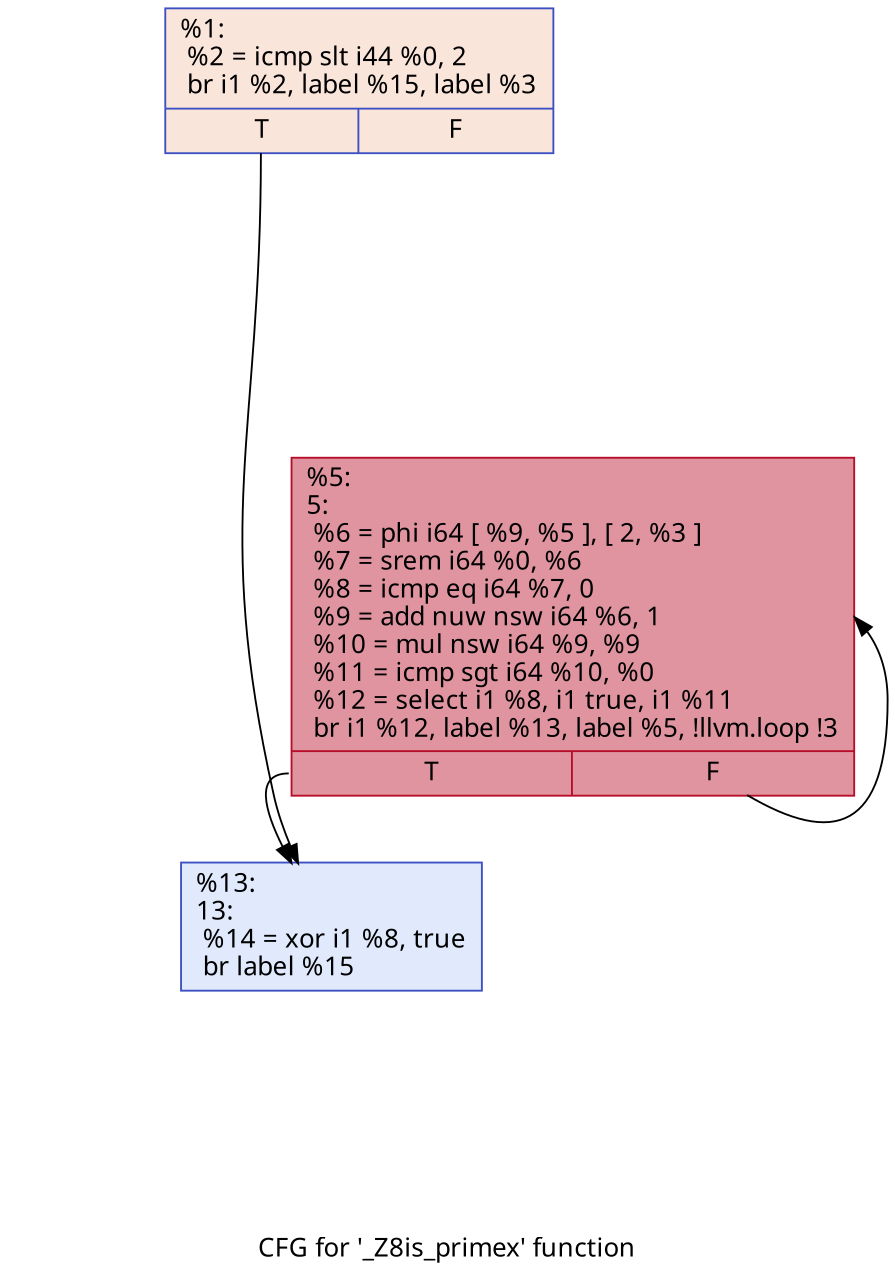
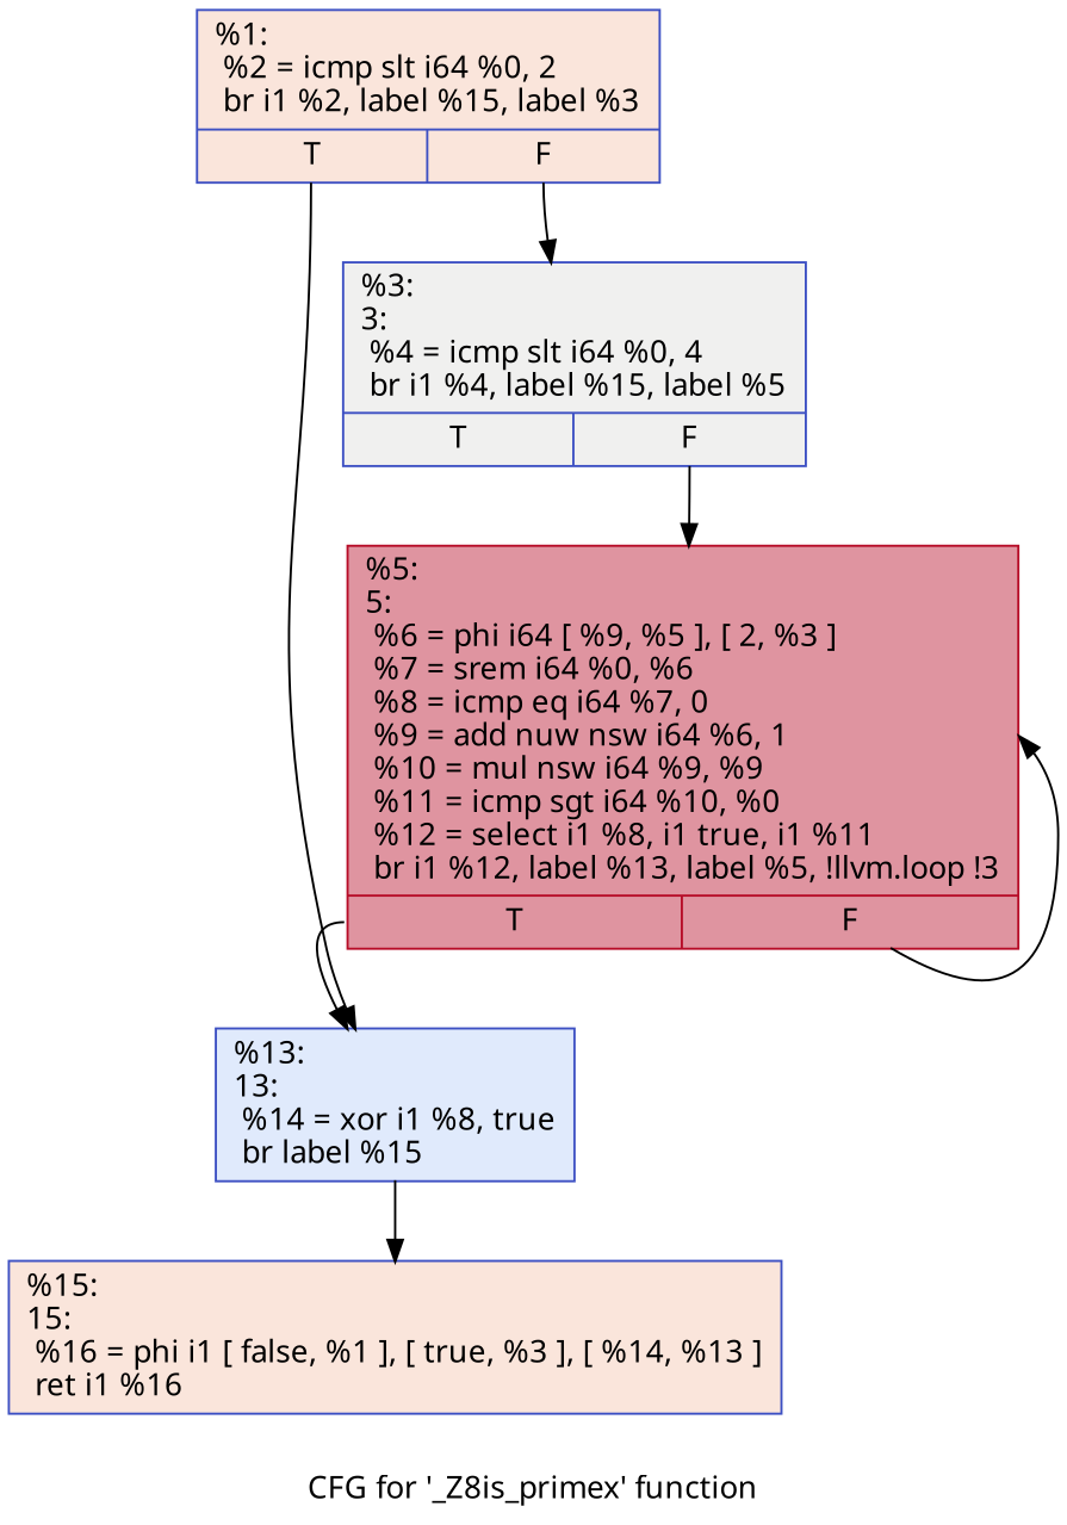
  digraph {
    fontname="Noto Sans"
    label="CFG for '_Z8is_primex' function"
    node [color="#3d50c3ff" fillcolor="#f4c5ad70" fontname="Noto Sans" shape=record style=filled]
    edge [fontname="Noto Sans" tailport=s1]
-   n1 [label="{%1:\l  %2 = icmp slt i44 %0, 2\l  br i1 %2, label %15, label %3\l|{<s0>T|<s1>F}}"]
+   n1 [label="{%1:\l  %2 = icmp slt i64 %0, 2\l  br i1 %2, label %15, label %3\l|{<s0>T|<s1>F}}"]
+   n2 [fillcolor="#dedcdb70" label="{%3:\l3:                                                \l  %4 = icmp slt i64 %0, 4\l  br i1 %4, label %15, label %5\l|{<s0>T|<s1>F}}"]
    n3 [fillcolor="#b9d0f970" label="{%13:\l13:                                               \l  %14 = xor i1 %8, true\l  br label %15\l}"]
+   n4 [label="{%15:\l15:                                               \l  %16 = phi i1 [ false, %1 ], [ true, %3 ], [ %14, %13 ]\l  ret i1 %16\l}"]
    n5 [color="#b70d28ff" fillcolor="#b70d2870" label="{%5:\l5:                                                \l  %6 = phi i64 [ %9, %5 ], [ 2, %3 ]\l  %7 = srem i64 %0, %6\l  %8 = icmp eq i64 %7, 0\l  %9 = add nuw nsw i64 %6, 1\l  %10 = mul nsw i64 %9, %9\l  %11 = icmp sgt i64 %10, %0\l  %12 = select i1 %8, i1 true, i1 %11\l  br i1 %12, label %13, label %5, !llvm.loop !3\l|{<s0>T|<s1>F}}"]
+   n1 -> n2
    n1 -> n3 [tailport=s0]
+   n2 -> n5
+   n3 -> n4 [tailport=s0]
    n5 -> n3 [tailport=s0]
    n5 -> n5
  }
